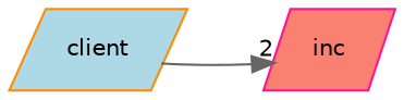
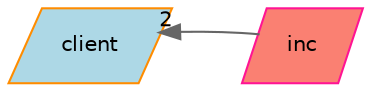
  digraph {
    compound=true
    rankdir=LR
    node [fontname=Helvetica fontsize=10 shape=parallelogram style=filled]
    n1 [fillcolor=lightblue label=client pencolor=black color=darkorange]
    n2 [label=inc fillcolor=salmon color=deeppink]
-   n1 -> n2 [headlabel=2 labeldistance=1.5 labelfontname=Helvetica labelfontsize=10 color=gray40]
+   n2 -> n1 [headlabel=2 labeldistance=1.5 labelfontname=Helvetica labelfontsize=10 color=gray40]
  }
